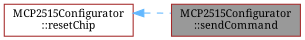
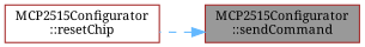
  digraph {
    rankdir=RL
    fontname="Noto Serif"
    node [color=brown fontname="Noto Serif" fontsize=10 shape=box style=filled]
    n1 [fillcolor=grey60 fontcolor=black height=0.2 label="MCP2515Configurator\l::sendCommand" width=0.4]
    n2 [fillcolor=white height=0.2 label="MCP2515Configurator\l::resetChip" width=0.4]
-   n2 -> n1 [color=steelblue1 dir=back fontname="Noto Serif" fontsize=10 labelfontname=Helvetica labelfontsize=10 style=dashed]
+   n1 -> n2 [color=steelblue1 dir=back fontname="Noto Serif" fontsize=10 labelfontname=Helvetica labelfontsize=10 style=dashed]
  }
